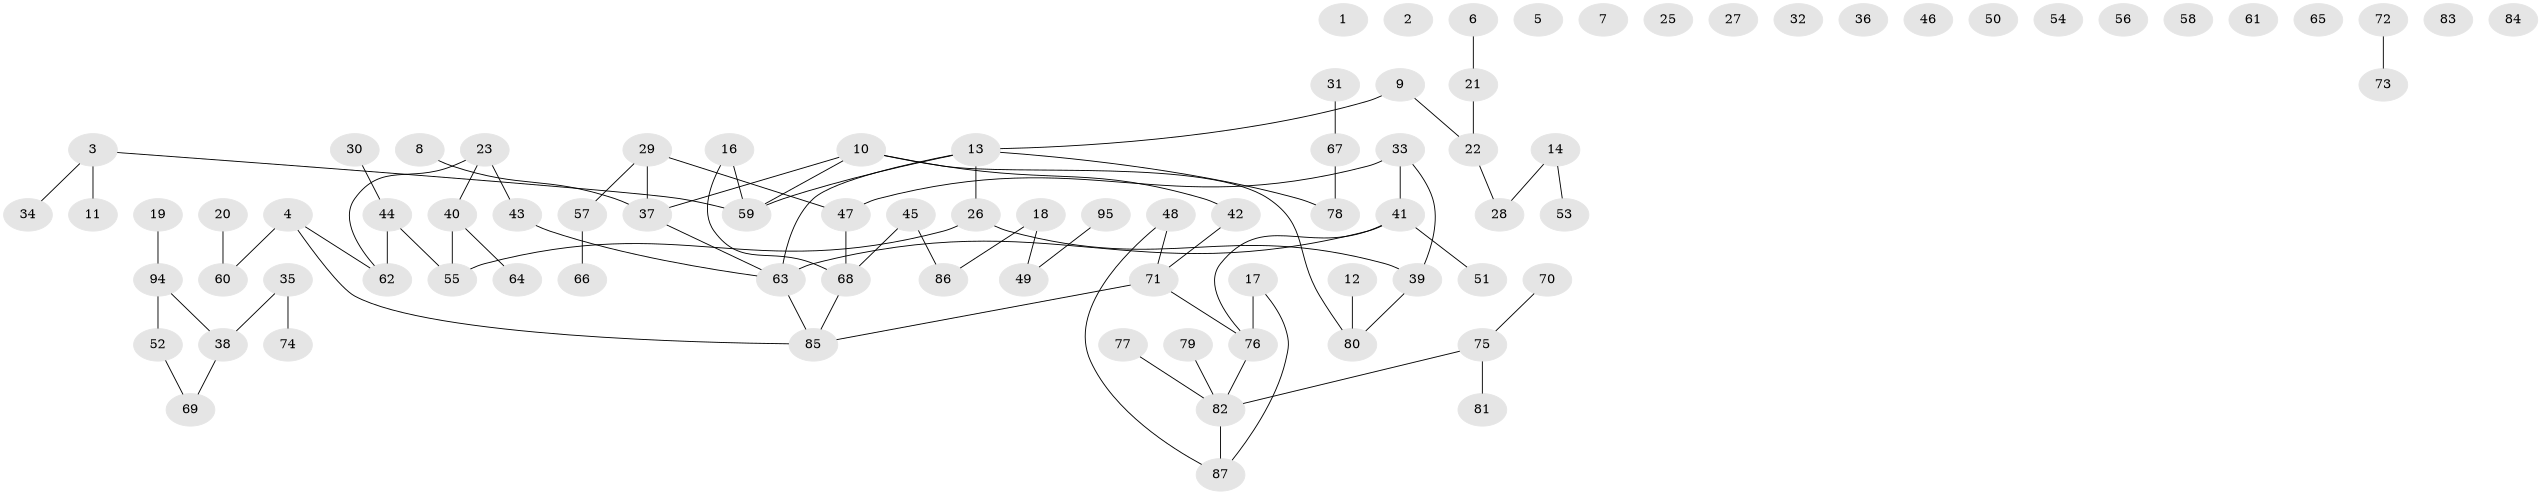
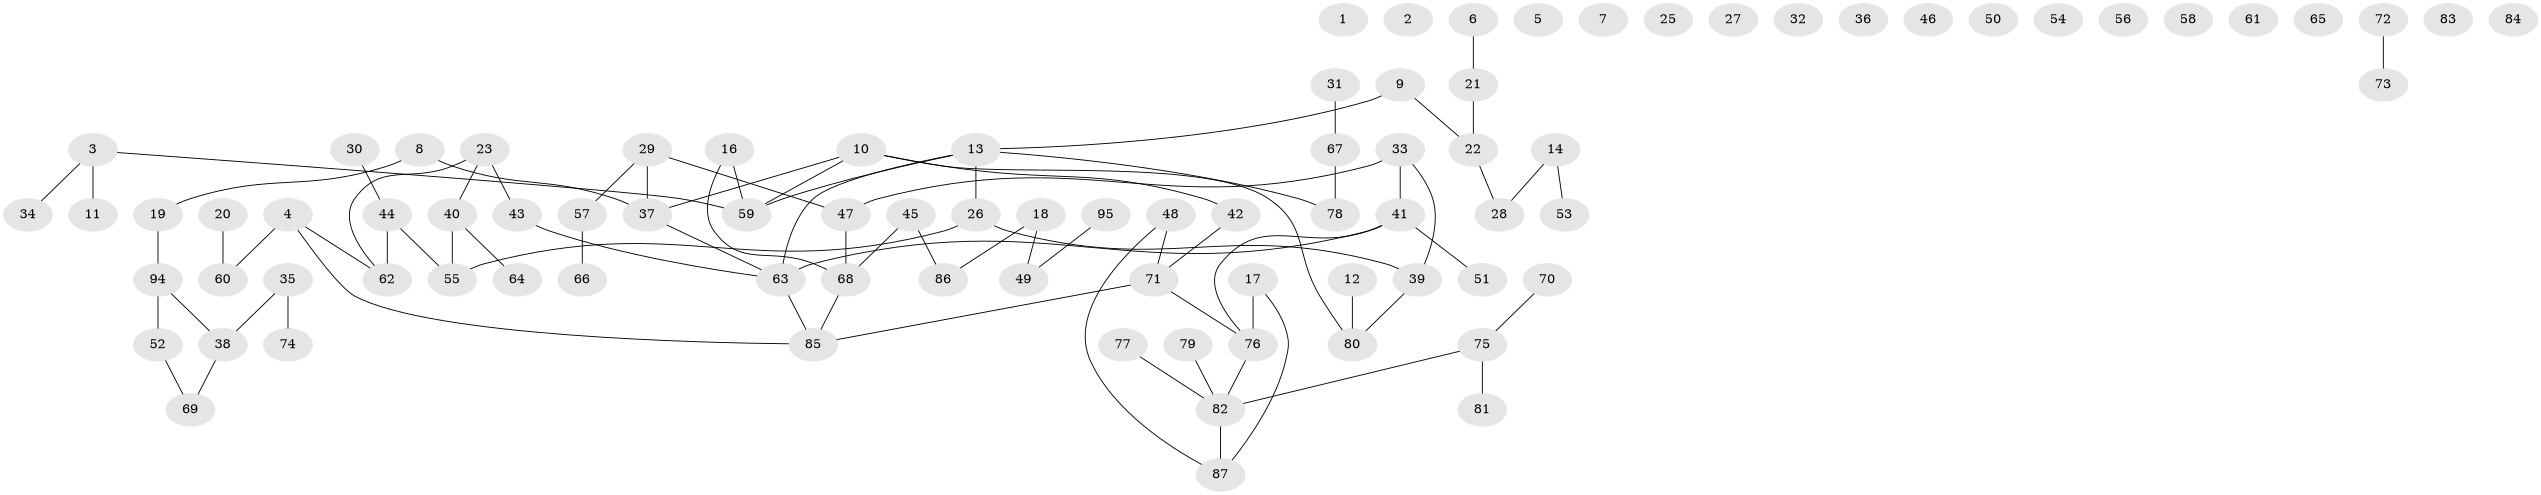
  graph {
    node [color=gray90 style=filled]
    1
    2
    3
    11
    34
    59
    4
    60
    62
    85
    5
    6
    21
    22
    7
    8
    19
    37
    n19 [label=94]
    63
    9
    13
    26
    78
    28
    10
    42
    80
    71
    12
    39
    55
    14
    53
    n35 [label=95]
    49
    16
    68
    17
    76
    87
    82
    18
    86
    38
    52
    20
    23
    40
    43
    64
    69
    25
    27
    29
    47
    57
    66
    30
    44
    31
    67
    32
    33
    41
    51
    35
    74
    36
    45
    46
    48
    50
    54
    56
    58
    61
    65
    70
    75
    81
    72
    73
    77
    79
    83
    84
    3 -- 11
    3 -- 34
    3 -- 59
    4 -- 60
    4 -- 62
    4 -- 85
    6 -- 21
    21 -- 22
    22 -- 28
+   8 -- 19
    8 -- 37
    19 -- n19
    37 -- 63
    n19 -- 38
    n19 -- 52
    63 -- 85
    9 -- 22
    9 -- 13
    13 -- 59
    13 -- 63
    13 -- 26
    13 -- 78
    26 -- 39
    26 -- 55
    10 -- 59
    10 -- 37
    10 -- 42
    10 -- 80
    42 -- 71
    71 -- 85
    71 -- 76
    12 -- 80
    39 -- 80
    14 -- 28
    14 -- 53
    n35 -- 49
    16 -- 59
    16 -- 68
    68 -- 85
    17 -- 76
    17 -- 87
    76 -- 82
    82 -- 87
    18 -- 49
    18 -- 86
    38 -- 69
    52 -- 69
    20 -- 60
    23 -- 62
    23 -- 40
    23 -- 43
    40 -- 55
    40 -- 64
    43 -- 63
    29 -- 37
    29 -- 47
    29 -- 57
    47 -- 68
    57 -- 66
    30 -- 44
    44 -- 62
    44 -- 55
    31 -- 67
    67 -- 78
    33 -- 39
    33 -- 47
    33 -- 41
    41 -- 63
    41 -- 76
    41 -- 51
    35 -- 38
    35 -- 74
    45 -- 68
    45 -- 86
    48 -- 71
    48 -- 87
    70 -- 75
    75 -- 82
    75 -- 81
    72 -- 73
    77 -- 82
    79 -- 82
  }
